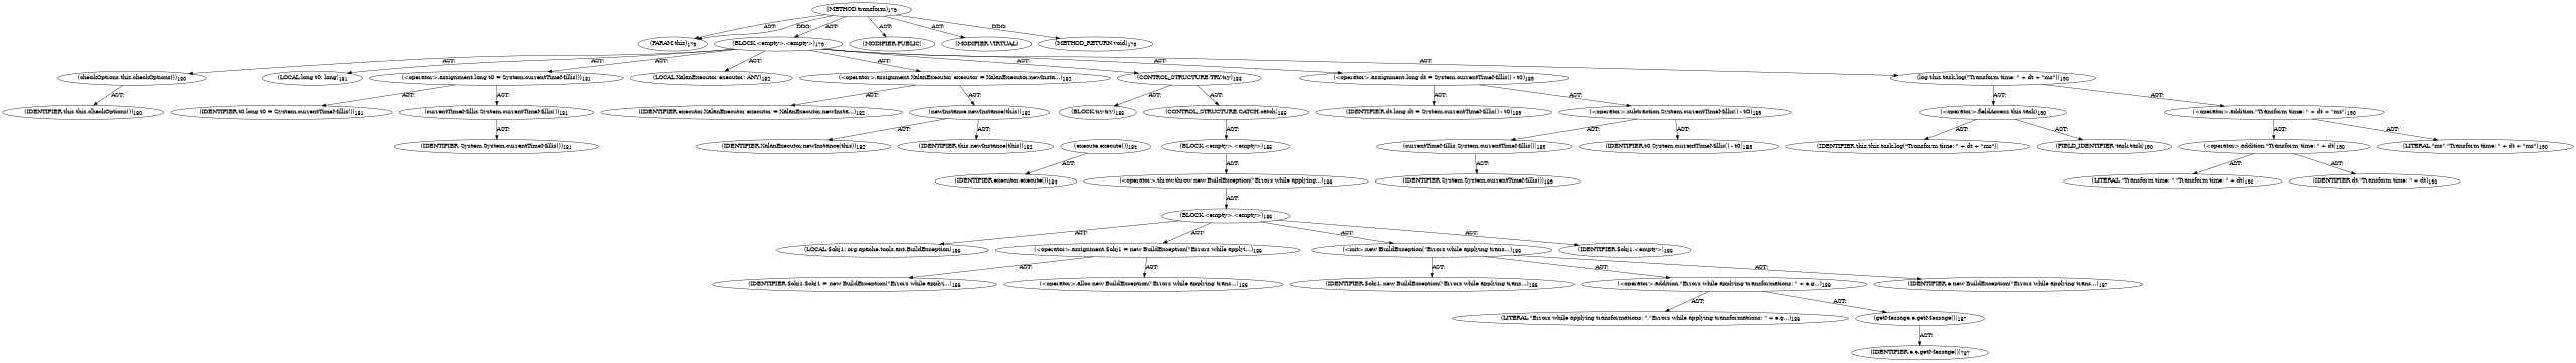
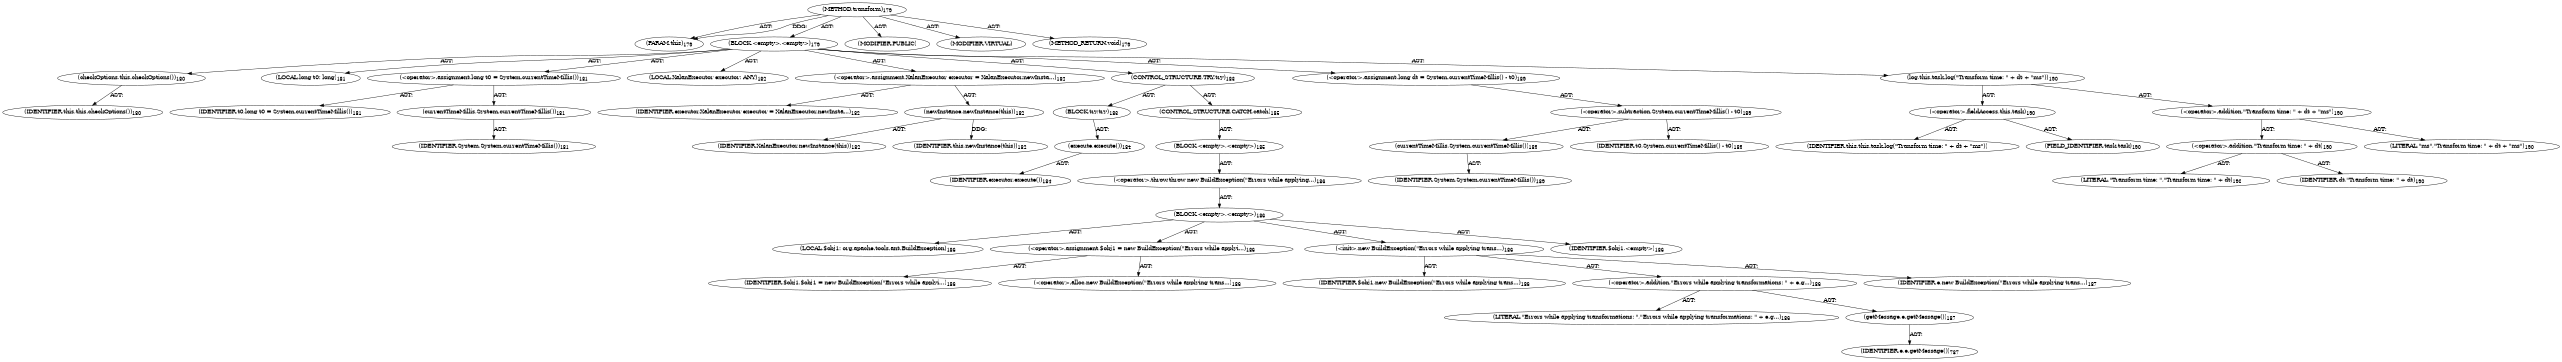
  digraph {
    n1 [label=<(METHOD,transform)<SUB>179</SUB>>]
    n2 [label=<(PARAM,this)<SUB>179</SUB>>]
    n3 [label=<(BLOCK,&lt;empty&gt;,&lt;empty&gt;)<SUB>179</SUB>>]
    n4 [label=<(MODIFIER,PUBLIC)>]
    n5 [label=<(MODIFIER,VIRTUAL)>]
    n6 [label=<(METHOD_RETURN,void)<SUB>179</SUB>>]
    n7 [label=<(checkOptions,this.checkOptions())<SUB>180</SUB>>]
    n8 [label=<(LOCAL,long t0: long)<SUB>181</SUB>>]
    n9 [label=<(&lt;operator&gt;.assignment,long t0 = System.currentTimeMillis())<SUB>181</SUB>>]
    n10 [label=<(LOCAL,XalanExecutor executor: ANY)<SUB>182</SUB>>]
    n11 [label=<(&lt;operator&gt;.assignment,XalanExecutor executor = XalanExecutor.newInsta...)<SUB>182</SUB>>]
    n12 [label=<(CONTROL_STRUCTURE,TRY,try)<SUB>183</SUB>>]
    n13 [label=<(&lt;operator&gt;.assignment,long dt = System.currentTimeMillis() - t0)<SUB>189</SUB>>]
    n14 [label=<(log,this.task.log(&quot;Transform time: &quot; + dt + &quot;ms&quot;))<SUB>190</SUB>>]
    n15 [label=<(IDENTIFIER,this,this.checkOptions())<SUB>180</SUB>>]
    n16 [label=<(IDENTIFIER,t0,long t0 = System.currentTimeMillis())<SUB>181</SUB>>]
    n17 [label=<(currentTimeMillis,System.currentTimeMillis())<SUB>181</SUB>>]
    n18 [label=<(IDENTIFIER,executor,XalanExecutor executor = XalanExecutor.newInsta...)<SUB>182</SUB>>]
    n19 [label=<(newInstance,newInstance(this))<SUB>182</SUB>>]
    n20 [label=<(BLOCK,try,try)<SUB>183</SUB>>]
    n21 [label=<(CONTROL_STRUCTURE,CATCH,catch)<SUB>185</SUB>>]
-   n22 [label=<(IDENTIFIER,dt,long dt = System.currentTimeMillis() - t0)<SUB>189</SUB>>]
    n23 [label=<(&lt;operator&gt;.subtraction,System.currentTimeMillis() - t0)<SUB>189</SUB>>]
    n24 [label=<(&lt;operator&gt;.fieldAccess,this.task)<SUB>190</SUB>>]
    n25 [label=<(&lt;operator&gt;.addition,&quot;Transform time: &quot; + dt + &quot;ms&quot;)<SUB>190</SUB>>]
    n26 [label=<(IDENTIFIER,System,System.currentTimeMillis())<SUB>181</SUB>>]
    n27 [label=<(IDENTIFIER,XalanExecutor,newInstance(this))<SUB>182</SUB>>]
    n28 [label=<(IDENTIFIER,this,newInstance(this))<SUB>182</SUB>>]
    n29 [label=<(execute,execute())<SUB>184</SUB>>]
    n30 [label=<(BLOCK,&lt;empty&gt;,&lt;empty&gt;)<SUB>185</SUB>>]
    n31 [label=<(IDENTIFIER,executor,execute())<SUB>184</SUB>>]
    n32 [label=<(&lt;operator&gt;.throw,throw new BuildException(&quot;Errors while applying...)<SUB>186</SUB>>]
    n33 [label=<(BLOCK,&lt;empty&gt;,&lt;empty&gt;)<SUB>186</SUB>>]
    n34 [label=<(LOCAL,$obj1: org.apache.tools.ant.BuildException)<SUB>186</SUB>>]
    n35 [label=<(&lt;operator&gt;.assignment,$obj1 = new BuildException(&quot;Errors while applyi...)<SUB>186</SUB>>]
    n36 [label=<(&lt;init&gt;,new BuildException(&quot;Errors while applying trans...)<SUB>186</SUB>>]
    n37 [label=<(IDENTIFIER,$obj1,&lt;empty&gt;)<SUB>186</SUB>>]
    n38 [label=<(IDENTIFIER,$obj1,$obj1 = new BuildException(&quot;Errors while applyi...)<SUB>186</SUB>>]
    n39 [label=<(&lt;operator&gt;.alloc,new BuildException(&quot;Errors while applying trans...)<SUB>186</SUB>>]
    n40 [label=<(IDENTIFIER,$obj1,new BuildException(&quot;Errors while applying trans...)<SUB>186</SUB>>]
    n41 [label=<(&lt;operator&gt;.addition,&quot;Errors while applying transformations: &quot; + e.g...)<SUB>186</SUB>>]
    n42 [label=<(IDENTIFIER,e,new BuildException(&quot;Errors while applying trans...)<SUB>187</SUB>>]
    n43 [label=<(LITERAL,&quot;Errors while applying transformations: &quot;,&quot;Errors while applying transformations: &quot; + e.g...)<SUB>186</SUB>>]
    n44 [label=<(getMessage,e.getMessage())<SUB>187</SUB>>]
    n45 [label=<(IDENTIFIER,e,e.getMessage())<SUB>787</SUB>>]
    n46 [label=<(currentTimeMillis,System.currentTimeMillis())<SUB>189</SUB>>]
    n47 [label=<(IDENTIFIER,t0,System.currentTimeMillis() - t0)<SUB>189</SUB>>]
    n48 [label=<(IDENTIFIER,System,System.currentTimeMillis())<SUB>189</SUB>>]
    n49 [label=<(IDENTIFIER,this,this.task.log(&quot;Transform time: &quot; + dt + &quot;ms&quot;))>]
    n50 [label=<(FIELD_IDENTIFIER,task,task)<SUB>190</SUB>>]
    n51 [label=<(&lt;operator&gt;.addition,&quot;Transform time: &quot; + dt)<SUB>190</SUB>>]
    n52 [label=<(LITERAL,&quot;ms&quot;,&quot;Transform time: &quot; + dt + &quot;ms&quot;)<SUB>190</SUB>>]
    n53 [label=<(LITERAL,&quot;Transform time: &quot;,&quot;Transform time: &quot; + dt)<SUB>190</SUB>>]
    n54 [label=<(IDENTIFIER,dt,&quot;Transform time: &quot; + dt)<SUB>190</SUB>>]
    n1 -> n2 [label="AST: "]
    n1 -> n2 [label="DDG: "]
    n1 -> n3 [label="AST: "]
    n1 -> n4 [label="AST: "]
    n1 -> n5 [label="AST: "]
-   n1 -> n6 [label="DDG: "]
+   n1 -> n6 [label="AST: "]
    n3 -> n7 [label="AST: "]
    n3 -> n8 [label="AST: "]
    n3 -> n9 [label="AST: "]
    n3 -> n10 [label="AST: "]
    n3 -> n11 [label="AST: "]
    n3 -> n12 [label="AST: "]
    n3 -> n13 [label="AST: "]
    n3 -> n14 [label="AST: "]
    n7 -> n15 [label="AST: "]
    n9 -> n16 [label="AST: "]
    n9 -> n17 [label="AST: "]
    n11 -> n18 [label="AST: "]
    n11 -> n19 [label="AST: "]
    n12 -> n20 [label="AST: "]
    n12 -> n21 [label="AST: "]
-   n13 -> n22 [label="AST: "]
    n13 -> n23 [label="AST: "]
    n14 -> n24 [label="AST: "]
    n14 -> n25 [label="AST: "]
    n17 -> n26 [label="AST: "]
    n19 -> n27 [label="AST: "]
-   n19 -> n28 [label="AST: "]
+   n19 -> n28 [label="DDG: "]
+   n20 -> n29 [label="AST: "]
    n21 -> n30 [label="AST: "]
    n23 -> n46 [label="AST: "]
    n23 -> n47 [label="AST: "]
    n24 -> n49 [label="AST: "]
    n24 -> n50 [label="AST: "]
    n25 -> n51 [label="AST: "]
    n25 -> n52 [label="AST: "]
    n29 -> n31 [label="AST: "]
    n30 -> n32 [label="AST: "]
    n32 -> n33 [label="AST: "]
    n33 -> n34 [label="AST: "]
    n33 -> n35 [label="AST: "]
    n33 -> n36 [label="AST: "]
    n33 -> n37 [label="AST: "]
    n35 -> n38 [label="AST: "]
    n35 -> n39 [label="AST: "]
    n36 -> n40 [label="AST: "]
    n36 -> n41 [label="AST: "]
    n36 -> n42 [label="AST: "]
    n41 -> n43 [label="AST: "]
    n41 -> n44 [label="AST: "]
    n44 -> n45 [label="AST: "]
    n46 -> n48 [label="AST: "]
    n51 -> n53 [label="AST: "]
    n51 -> n54 [label="AST: "]
  }
